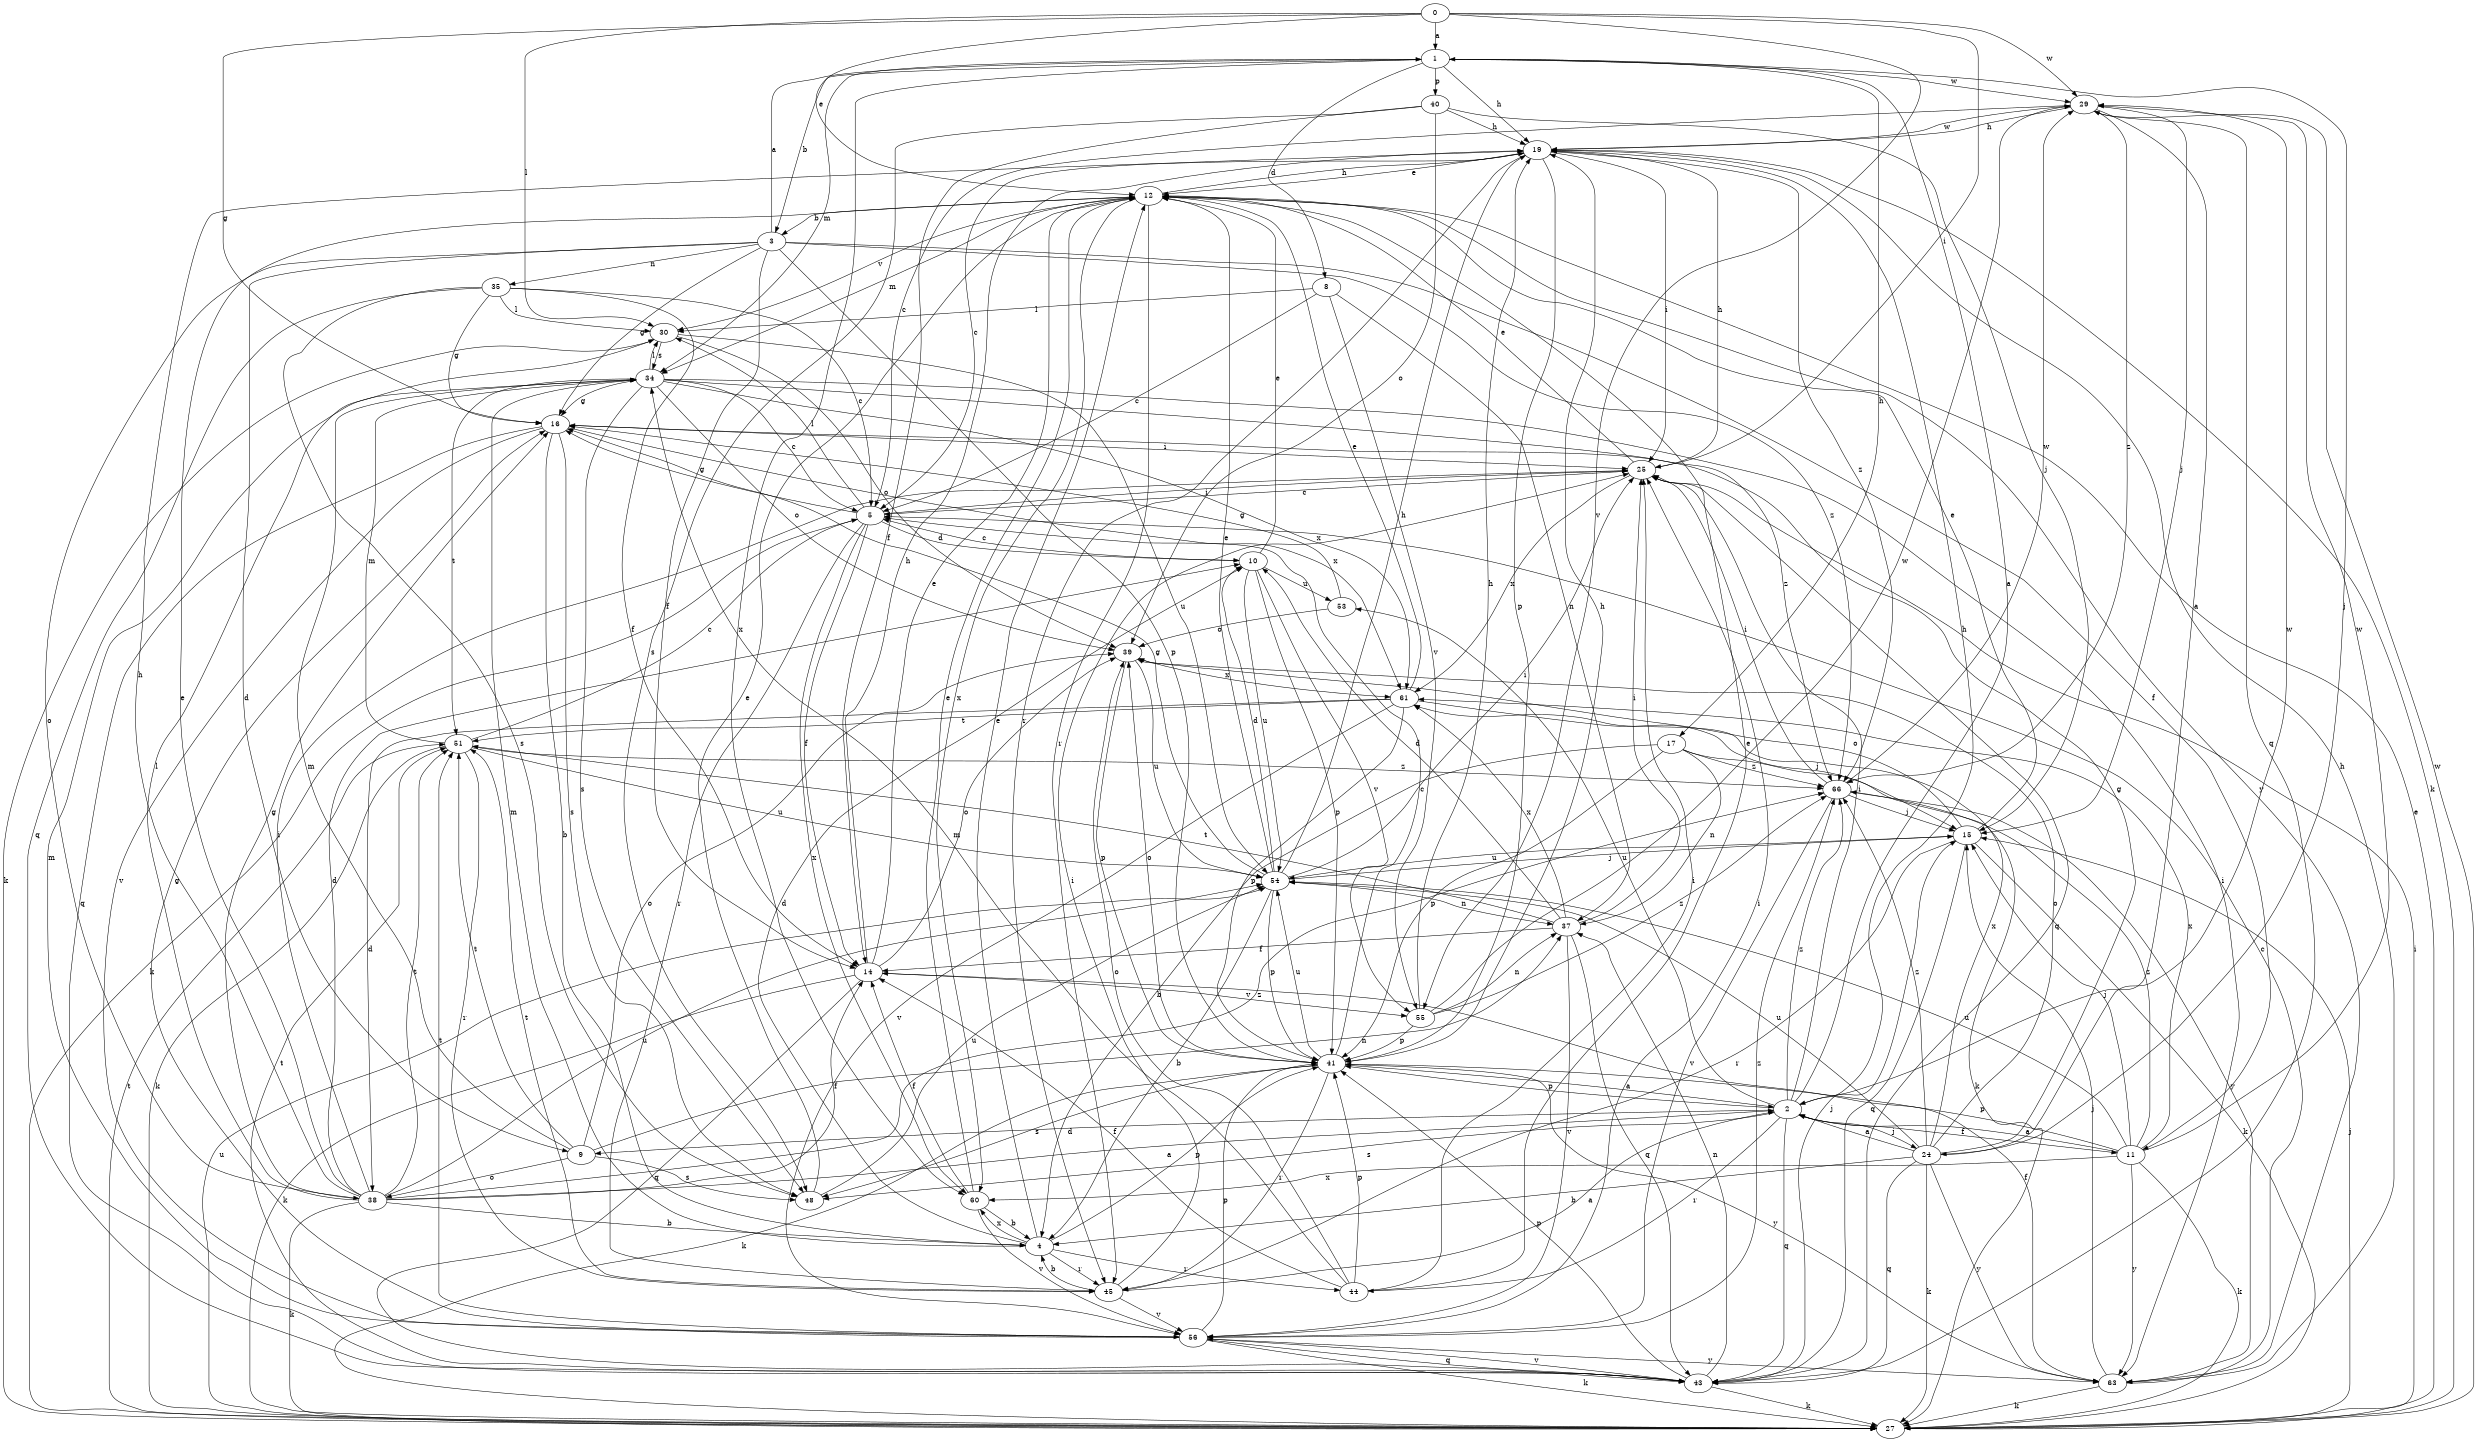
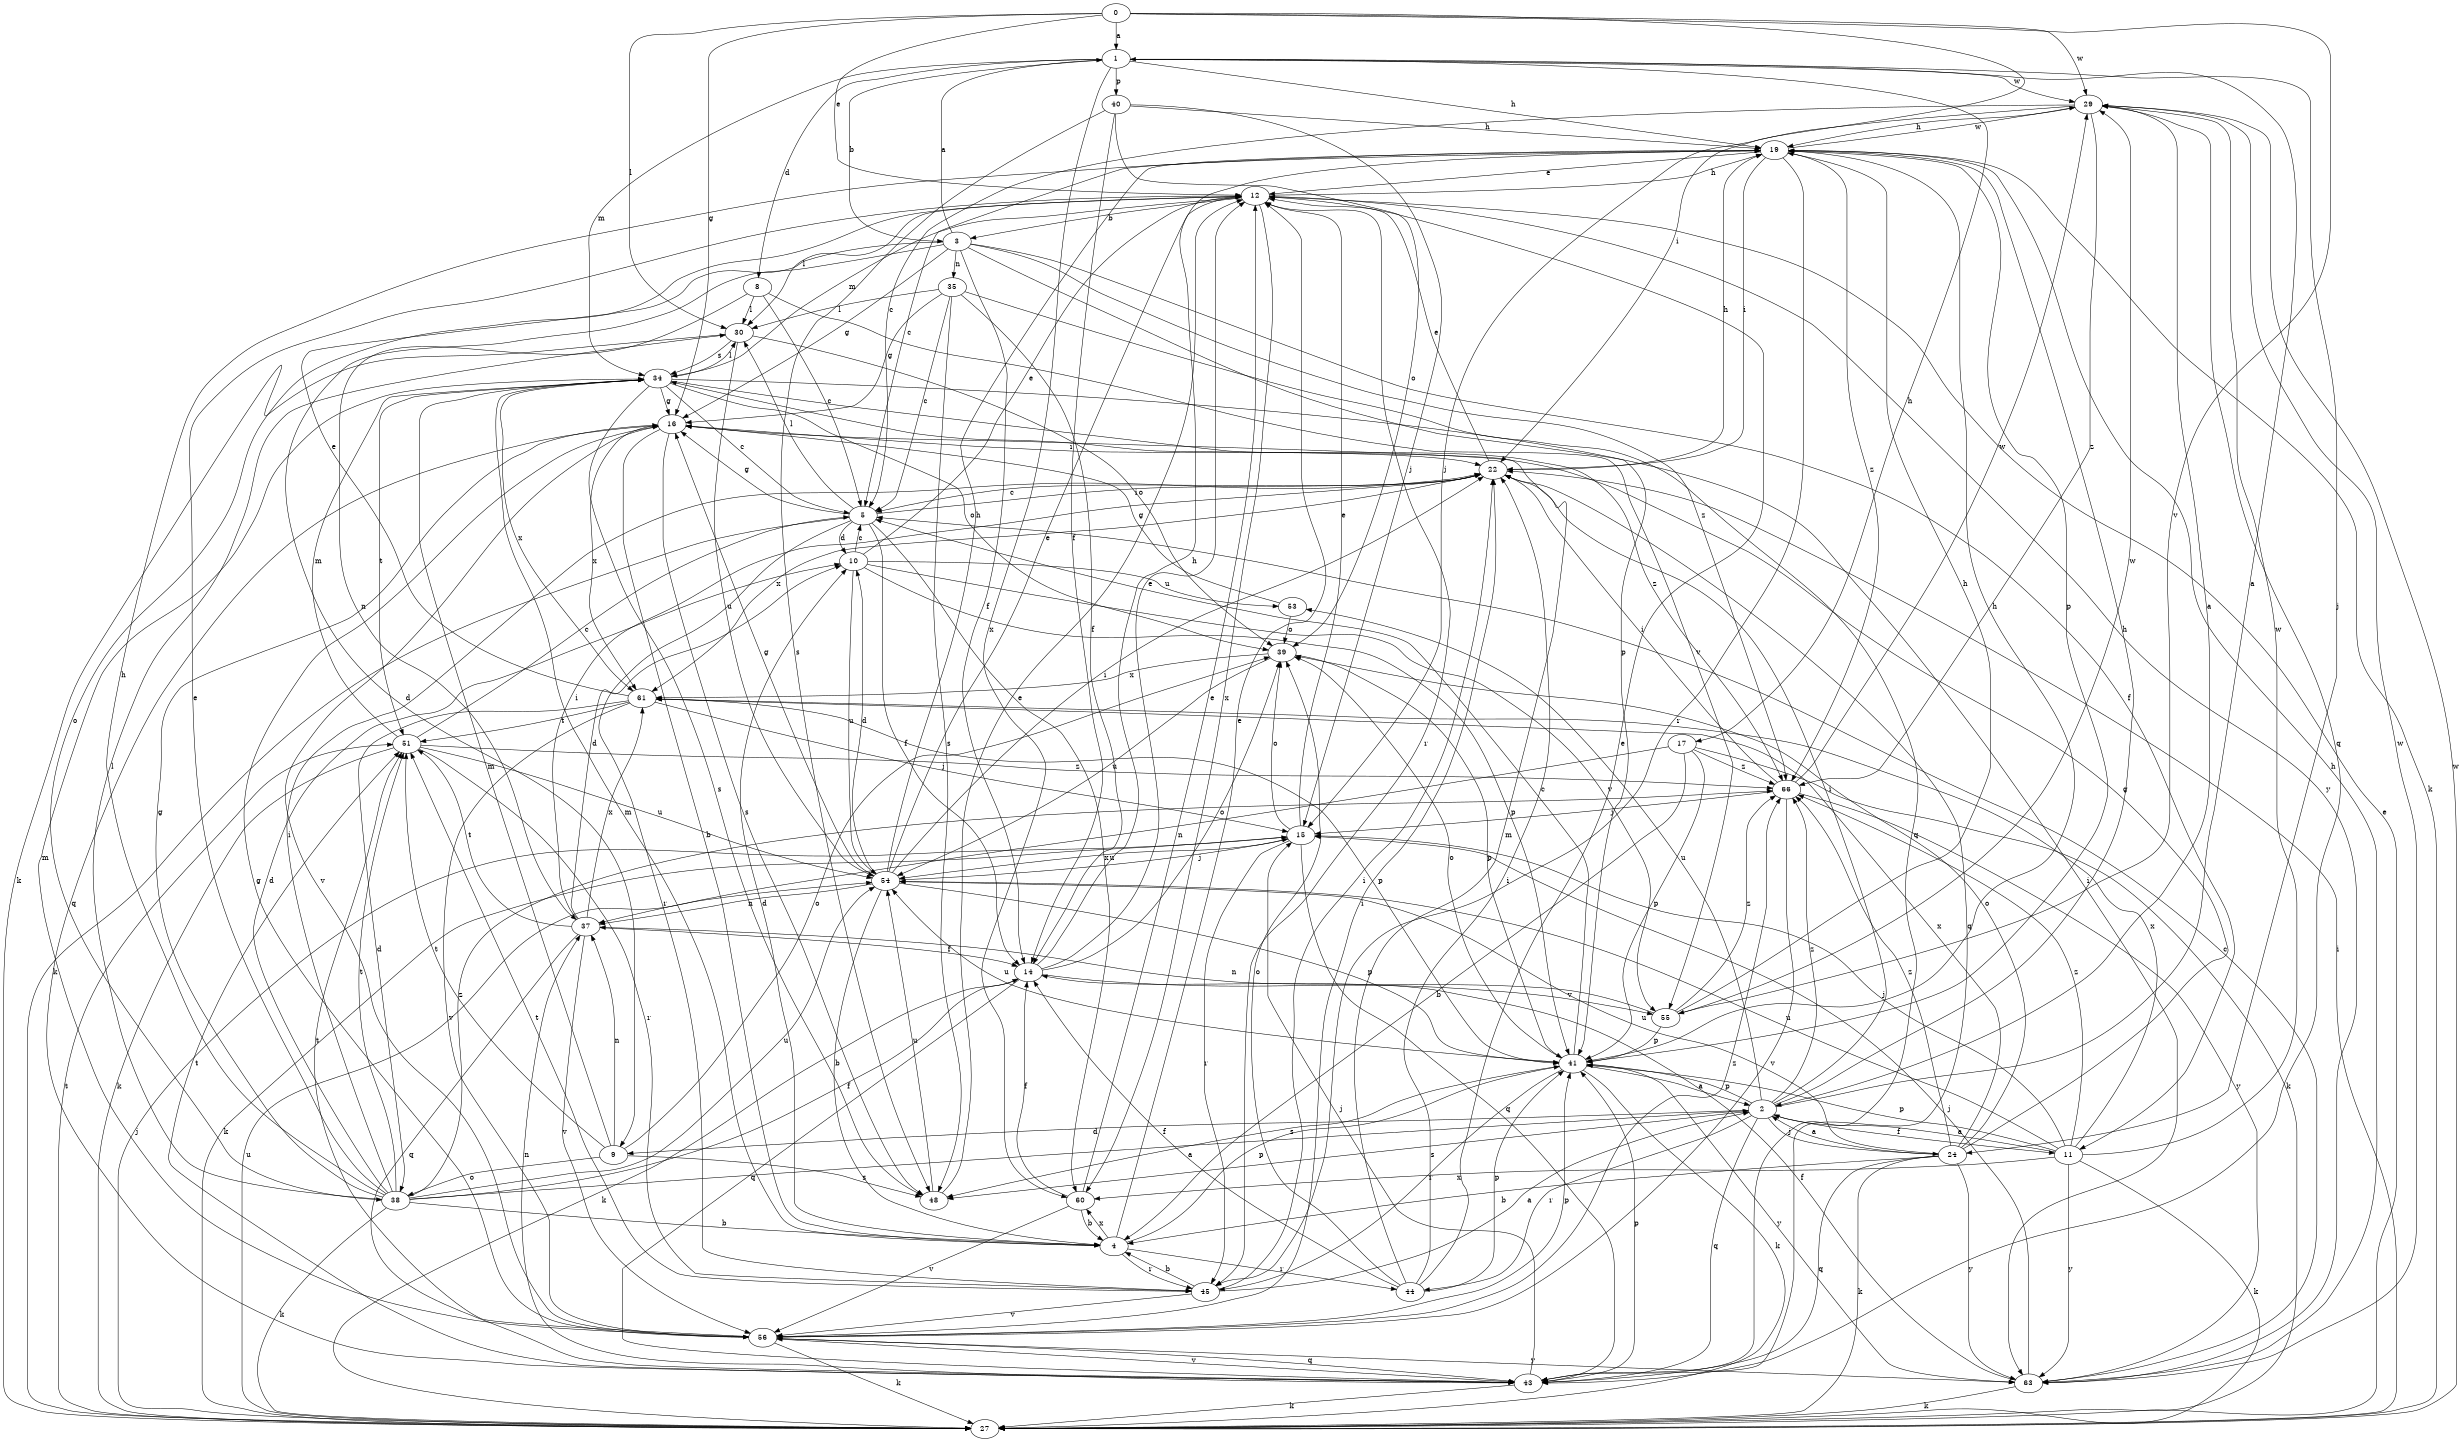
  strict digraph {
    0
    1
    12
    16
-   22 [label=25]
+   22
    30
    55
    n8 [label=29]
    3
    8
    17
    19
    24
    34
    40
    60
    45
    63
    43
    48
    4
    61
    56
    n24 [label=5]
    27
    39
    54
    41
    66
    37
    2
    n32 [label=15]
    9
    n34 [label=11]
    14
    35
    38
    51
    44
    53
    10
    0 -> 1 [label=a]
    0 -> 12 [label=e]
    0 -> 16 [label=g]
    0 -> 22 [label=i]
    0 -> 30 [label=l]
    0 -> 55 [label=v]
    0 -> n8 [label=w]
    1 -> n8 [label=w]
    1 -> 3 [label=b]
    1 -> 8 [label=d]
    1 -> 17 [label=h]
    1 -> 19 [label=h]
    1 -> 24 [label=j]
    1 -> 34 [label=m]
    1 -> 40 [label=p]
    1 -> 60 [label=x]
-   12 -> 30 [label=v]
+   12 -> 30 [label=l]
    12 -> 3 [label=b]
    12 -> 19 [label=h]
    12 -> 34 [label=m]
    12 -> 60 [label=x]
    12 -> 45 [label=r]
    12 -> 63 [label=y]
    16 -> 22 [label=i]
    16 -> 43 [label=q]
    16 -> 48 [label=s]
    16 -> 4 [label=b]
    16 -> 61 [label=x]
    16 -> 56 [label=v]
    22 -> 12 [label=e]
    22 -> 19 [label=h]
    22 -> 43 [label=q]
    22 -> 61 [label=x]
    22 -> n24 [label=c]
    30 -> 34 [label=s]
    30 -> 27 [label=k]
    30 -> 39 [label=o]
    30 -> 54 [label=u]
    55 -> n8 [label=w]
    55 -> 19 [label=h]
    55 -> 41 [label=p]
    55 -> 66 [label=z]
    55 -> 37 [label=n]
    n8 -> 19 [label=h]
    n8 -> 43 [label=q]
    n8 -> n24 [label=c]
    n8 -> 66 [label=z]
    n8 -> 2 [label=a]
    n8 -> n32 [label=j]
    3 -> 1 [label=a]
    3 -> 16 [label=g]
    3 -> 41 [label=p]
    3 -> 66 [label=z]
    3 -> 9 [label=d]
    3 -> n34 [label=f]
    3 -> 14 [label=f]
    3 -> 35 [label=n]
    3 -> 38 [label=o]
    8 -> 30 [label=l]
    8 -> 55 [label=v]
    8 -> n24 [label=c]
    8 -> 37 [label=n]
    17 -> 4 [label=b]
    17 -> 27 [label=k]
    17 -> 41 [label=p]
    17 -> 66 [label=z]
    17 -> 37 [label=n]
    19 -> 12 [label=e]
    19 -> 22 [label=i]
    19 -> n8 [label=w]
    19 -> 45 [label=r]
    19 -> n24 [label=c]
    19 -> 27 [label=k]
    19 -> 41 [label=p]
    19 -> 66 [label=z]
    24 -> 16 [label=g]
-   24 -> n8 [label=w]
+   63 -> n8 [label=w]
    24 -> 63 [label=y]
    24 -> 43 [label=q]
    24 -> 4 [label=b]
    24 -> 61 [label=x]
    24 -> 27 [label=k]
    24 -> 39 [label=o]
    24 -> 54 [label=u]
    24 -> 66 [label=z]
    24 -> 2 [label=a]
    34 -> 16 [label=g]
    34 -> 30 [label=l]
    34 -> 63 [label=i]
    34 -> 48 [label=s]
    34 -> 61 [label=x]
    34 -> n24 [label=c]
    34 -> 39 [label=o]
    34 -> 66 [label=z]
    34 -> 51 [label=t]
    40 -> 19 [label=h]
    40 -> 48 [label=s]
    40 -> 39 [label=o]
    40 -> n32 [label=j]
    40 -> 14 [label=f]
    60 -> 12 [label=e]
    60 -> 4 [label=b]
    60 -> 56 [label=v]
    60 -> 14 [label=f]
    45 -> 22 [label=i]
    45 -> 4 [label=b]
    45 -> 56 [label=v]
    45 -> 2 [label=a]
    45 -> 51 [label=t]
    63 -> 19 [label=h]
    63 -> n24 [label=c]
    63 -> 27 [label=k]
    63 -> n32 [label=j]
    63 -> 14 [label=f]
    43 -> 56 [label=v]
    43 -> 27 [label=k]
    43 -> 41 [label=p]
    43 -> 37 [label=n]
    43 -> n32 [label=j]
    43 -> 51 [label=t]
    48 -> 12 [label=e]
    48 -> 54 [label=u]
    4 -> 12 [label=e]
    4 -> 34 [label=m]
    4 -> 60 [label=x]
    4 -> 45 [label=r]
    4 -> 41 [label=p]
    4 -> 44 [label=r]
    4 -> 10 [label=d]
    61 -> 12 [label=e]
    61 -> 56 [label=v]
    61 -> 41 [label=p]
    61 -> n32 [label=j]
    61 -> 38 [label=d]
    61 -> 51 [label=t]
    56 -> 16 [label=g]
    56 -> 22 [label=i]
    56 -> 34 [label=m]
    56 -> 63 [label=y]
    56 -> 43 [label=q]
    56 -> 27 [label=k]
    56 -> 41 [label=p]
    56 -> 66 [label=z]
    56 -> 51 [label=t]
    n24 -> 16 [label=g]
    n24 -> 22 [label=i]
    n24 -> 30 [label=l]
    n24 -> 60 [label=x]
    n24 -> 45 [label=r]
    n24 -> 27 [label=k]
    n24 -> 14 [label=f]
    n24 -> 10 [label=d]
    27 -> 12 [label=e]
    27 -> 22 [label=i]
    27 -> n8 [label=w]
    27 -> 54 [label=u]
    27 -> n32 [label=j]
    27 -> 51 [label=t]
    39 -> 61 [label=x]
    39 -> 54 [label=u]
    39 -> 41 [label=p]
    54 -> 12 [label=e]
    54 -> 16 [label=g]
    54 -> 22 [label=i]
    54 -> 19 [label=h]
    54 -> 4 [label=b]
    54 -> 41 [label=p]
    54 -> 37 [label=n]
    54 -> n32 [label=j]
    54 -> 10 [label=d]
    41 -> 19 [label=h]
    41 -> 45 [label=r]
    41 -> 63 [label=y]
    41 -> 48 [label=s]
    41 -> n24 [label=c]
    41 -> 27 [label=k]
    41 -> 39 [label=o]
    41 -> 54 [label=u]
    41 -> 2 [label=a]
    66 -> 22 [label=i]
    66 -> n8 [label=w]
    66 -> 63 [label=y]
    66 -> 56 [label=v]
    66 -> n32 [label=j]
    37 -> 22 [label=i]
    37 -> 43 [label=q]
    37 -> 61 [label=x]
    37 -> 56 [label=v]
    37 -> 14 [label=f]
    37 -> 51 [label=t]
    37 -> 10 [label=d]
    2 -> 1 [label=a]
    2 -> 22 [label=i]
    2 -> 19 [label=h]
    2 -> 24 [label=j]
    2 -> 43 [label=q]
    2 -> 48 [label=s]
    2 -> 41 [label=p]
    2 -> 66 [label=z]
    2 -> 9 [label=d]
    2 -> n34 [label=f]
    2 -> 44 [label=r]
    2 -> 53 [label=u]
    n32 -> 12 [label=e]
    n32 -> 45 [label=r]
    n32 -> 43 [label=q]
    n32 -> 27 [label=k]
    n32 -> 39 [label=o]
    n32 -> 54 [label=u]
    9 -> 34 [label=m]
    9 -> 48 [label=s]
    9 -> 39 [label=o]
    9 -> 37 [label=n]
    9 -> 38 [label=o]
    9 -> 51 [label=t]
    n34 -> n8 [label=w]
    n34 -> 60 [label=x]
    n34 -> 63 [label=y]
    n34 -> 61 [label=x]
    n34 -> 27 [label=k]
    n34 -> 54 [label=u]
    n34 -> 41 [label=p]
    n34 -> 66 [label=z]
    n34 -> 2 [label=a]
    n34 -> n32 [label=j]
    14 -> 12 [label=e]
    14 -> 55 [label=v]
    14 -> 19 [label=h]
    14 -> 43 [label=q]
    14 -> 27 [label=k]
    14 -> 39 [label=o]
    35 -> 16 [label=g]
    35 -> 30 [label=l]
    35 -> 43 [label=q]
    35 -> 48 [label=s]
    35 -> n24 [label=c]
    35 -> 14 [label=f]
    38 -> 12 [label=e]
    38 -> 16 [label=g]
    38 -> 22 [label=i]
    38 -> 30 [label=l]
    38 -> 19 [label=h]
    38 -> 4 [label=b]
    38 -> 27 [label=k]
    38 -> 54 [label=u]
    38 -> 66 [label=z]
    38 -> 2 [label=a]
    38 -> 14 [label=f]
    38 -> 51 [label=t]
    38 -> 10 [label=d]
    51 -> 34 [label=m]
    51 -> 45 [label=r]
    51 -> n24 [label=c]
    51 -> 27 [label=k]
    51 -> 54 [label=u]
    51 -> 66 [label=z]
    44 -> 12 [label=e]
    44 -> 22 [label=i]
    44 -> 34 [label=m]
    44 -> 39 [label=o]
    44 -> 41 [label=p]
    44 -> 14 [label=f]
    53 -> 16 [label=g]
    53 -> 39 [label=o]
    10 -> 12 [label=e]
    10 -> 55 [label=v]
    10 -> n24 [label=c]
    10 -> 54 [label=u]
    10 -> 41 [label=p]
    10 -> 53 [label=u]
  }
